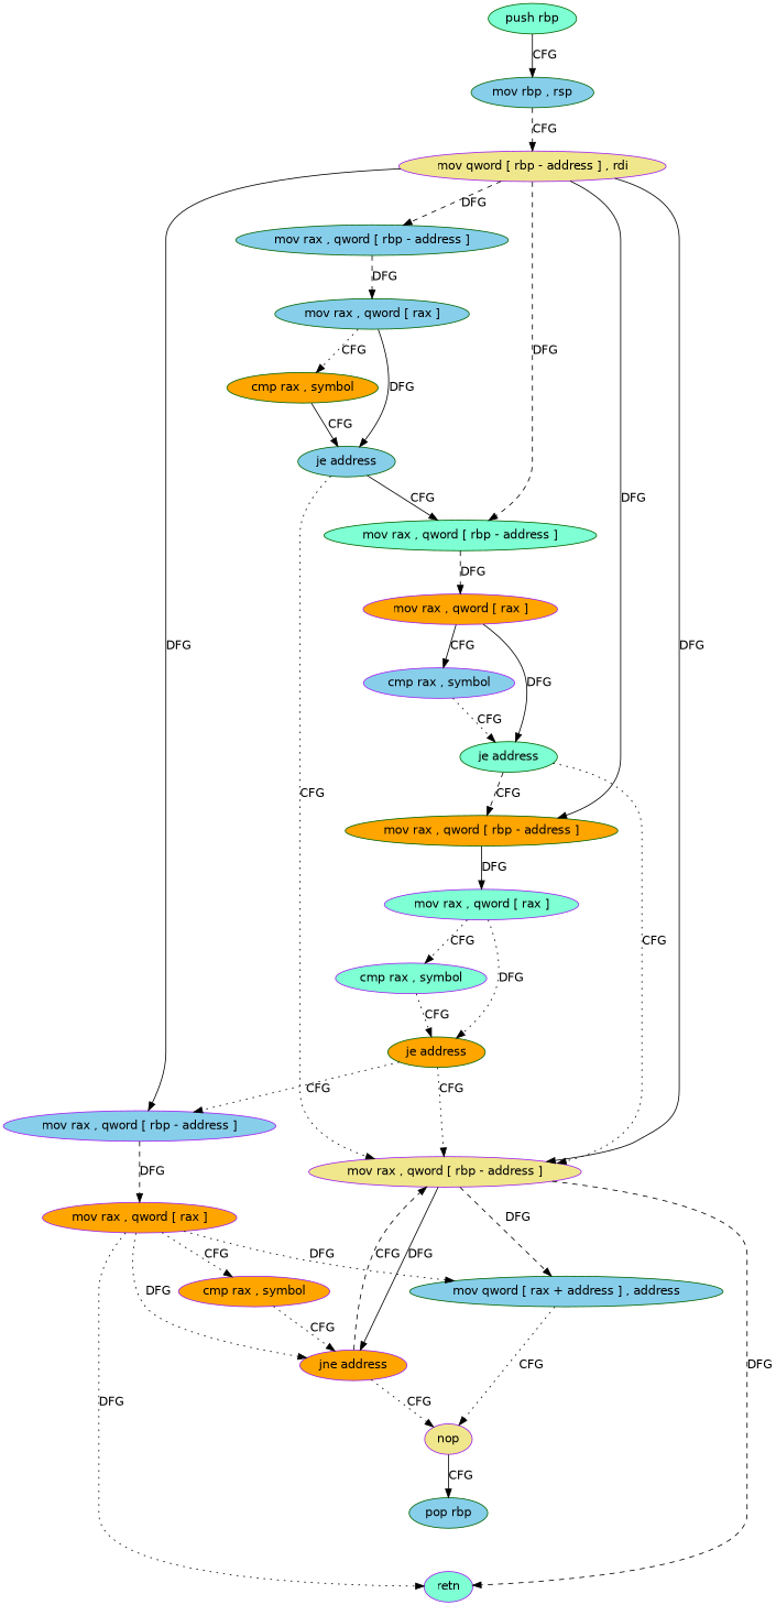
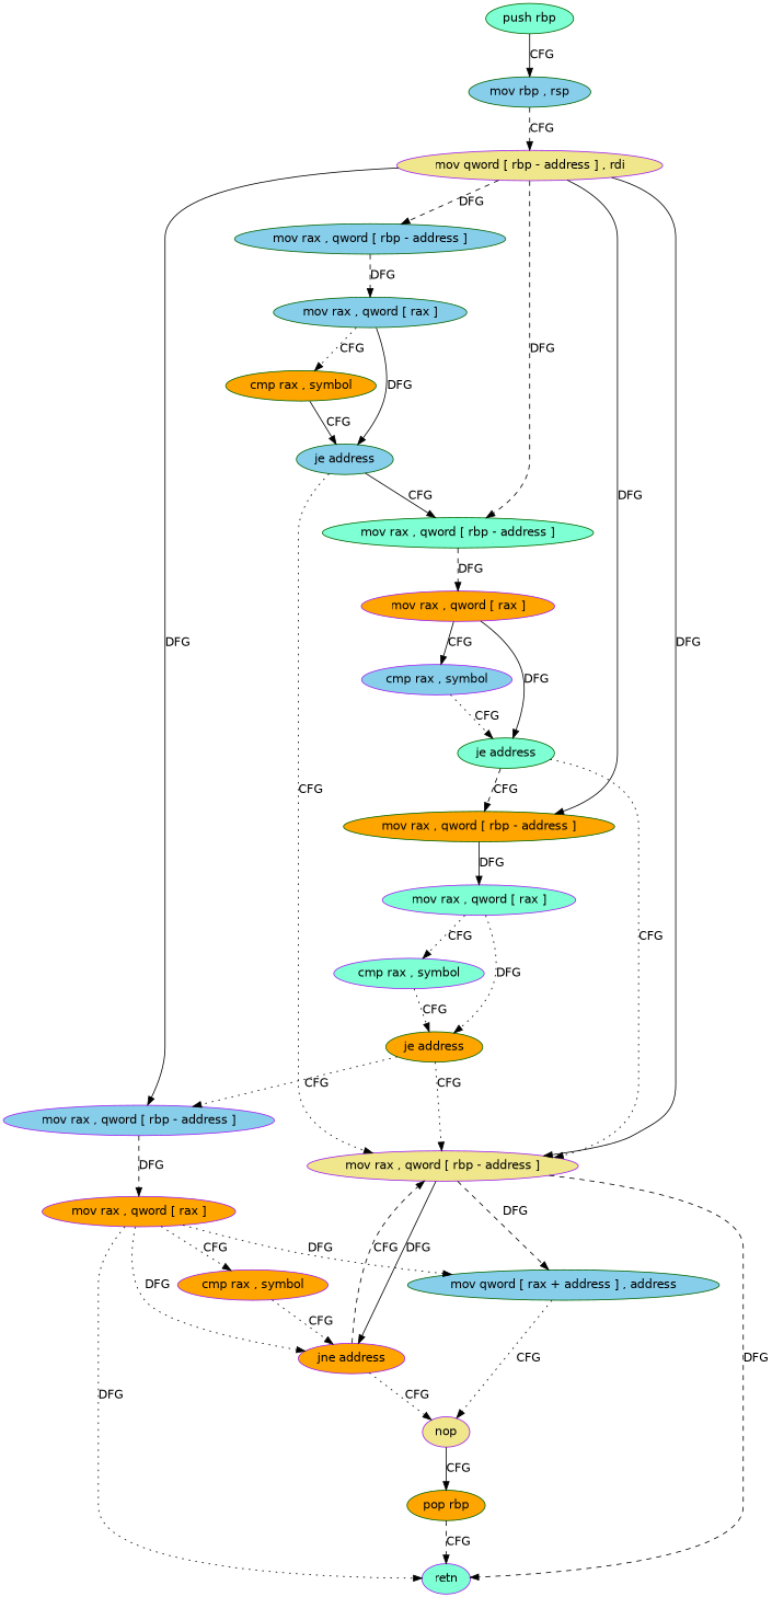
  digraph {
    fontname="DejaVu Sans"
    node [color=darkgreen fillcolor=orange fontname="DejaVu Sans" style=filled]
    edge [fontname="DejaVu Sans" style=dotted]
    n1 [fillcolor=aquamarine label="push rbp"]
    n2 [fillcolor=skyblue label="mov rbp , rsp"]
    n3 [color=purple fillcolor=khaki label="mov qword [ rbp - address ] , rdi"]
    n4 [fillcolor=skyblue label="mov rax , qword [ rbp - address ]"]
    n5 [color=purple fillcolor=khaki label="mov rax , qword [ rbp - address ]"]
    n6 [fillcolor=aquamarine label="mov rax , qword [ rbp - address ]"]
    n7 [label="mov rax , qword [ rbp - address ]"]
    n8 [color=purple fillcolor=skyblue label="mov rax , qword [ rbp - address ]"]
    n9 [fillcolor=skyblue label="mov rax , qword [ rax ]"]
    n10 [fillcolor=skyblue label="mov qword [ rax + address ] , address"]
    n11 [color=purple label="jne address"]
    n12 [color=purple fillcolor=aquamarine label=retn]
    n13 [color=purple label="mov rax , qword [ rax ]"]
    n14 [color=purple fillcolor=aquamarine label="mov rax , qword [ rax ]"]
    n15 [color=purple label="mov rax , qword [ rax ]"]
    n16 [label="cmp rax , symbol"]
    n17 [fillcolor=skyblue label="je address"]
    n18 [color=purple fillcolor=khaki label=nop]
    n19 [color=purple fillcolor=skyblue label="cmp rax , symbol"]
    n20 [fillcolor=aquamarine label="je address"]
-   n21 [fillcolor=skyblue label="pop rbp"]
+   n21 [label="pop rbp"]
    n22 [color=purple fillcolor=aquamarine label="cmp rax , symbol"]
    n23 [label="je address"]
    n24 [color=purple label="cmp rax , symbol"]
    n1 -> n2 [label=CFG style=solid]
    n2 -> n3 [label=CFG style=dashed]
    n3 -> n4 [label=DFG style=dashed]
    n3 -> n5 [label=DFG style=solid]
    n3 -> n6 [label=DFG style=dashed]
    n3 -> n7 [label=DFG style=solid]
    n3 -> n8 [label=DFG style=solid]
    n4 -> n9 [label=DFG style=dashed]
    n5 -> n10 [label=DFG style=dashed]
    n5 -> n11 [label=DFG style=solid]
    n5 -> n12 [label=DFG style=dashed]
    n6 -> n13 [label=DFG style=dashed]
    n7 -> n14 [label=DFG style=solid]
    n8 -> n15 [label=DFG style=dashed]
    n9 -> n16 [label=CFG]
    n9 -> n17 [label=DFG style=solid]
    n10 -> n18 [label=CFG]
    n11 -> n5 [label=CFG style=dashed]
    n11 -> n18 [label=CFG]
    n13 -> n19 [label=CFG style=solid]
    n13 -> n20 [label=DFG style=solid]
    n14 -> n22 [label=CFG]
    n14 -> n23 [label=DFG]
    n15 -> n10 [label=DFG]
    n15 -> n11 [label=DFG]
    n15 -> n12 [label=DFG]
    n15 -> n24 [label=CFG]
    n16 -> n17 [label=CFG style=solid]
    n17 -> n5 [label=CFG]
    n17 -> n6 [label=CFG style=solid]
    n18 -> n21 [label=CFG style=solid]
    n19 -> n20 [label=CFG]
    n20 -> n5 [label=CFG]
    n20 -> n7 [label=CFG style=dashed]
+   n21 -> n12 [label=CFG style=dashed]
    n22 -> n23 [label=CFG]
    n23 -> n5 [label=CFG]
    n23 -> n8 [label=CFG]
    n24 -> n11 [label=CFG]
  }
